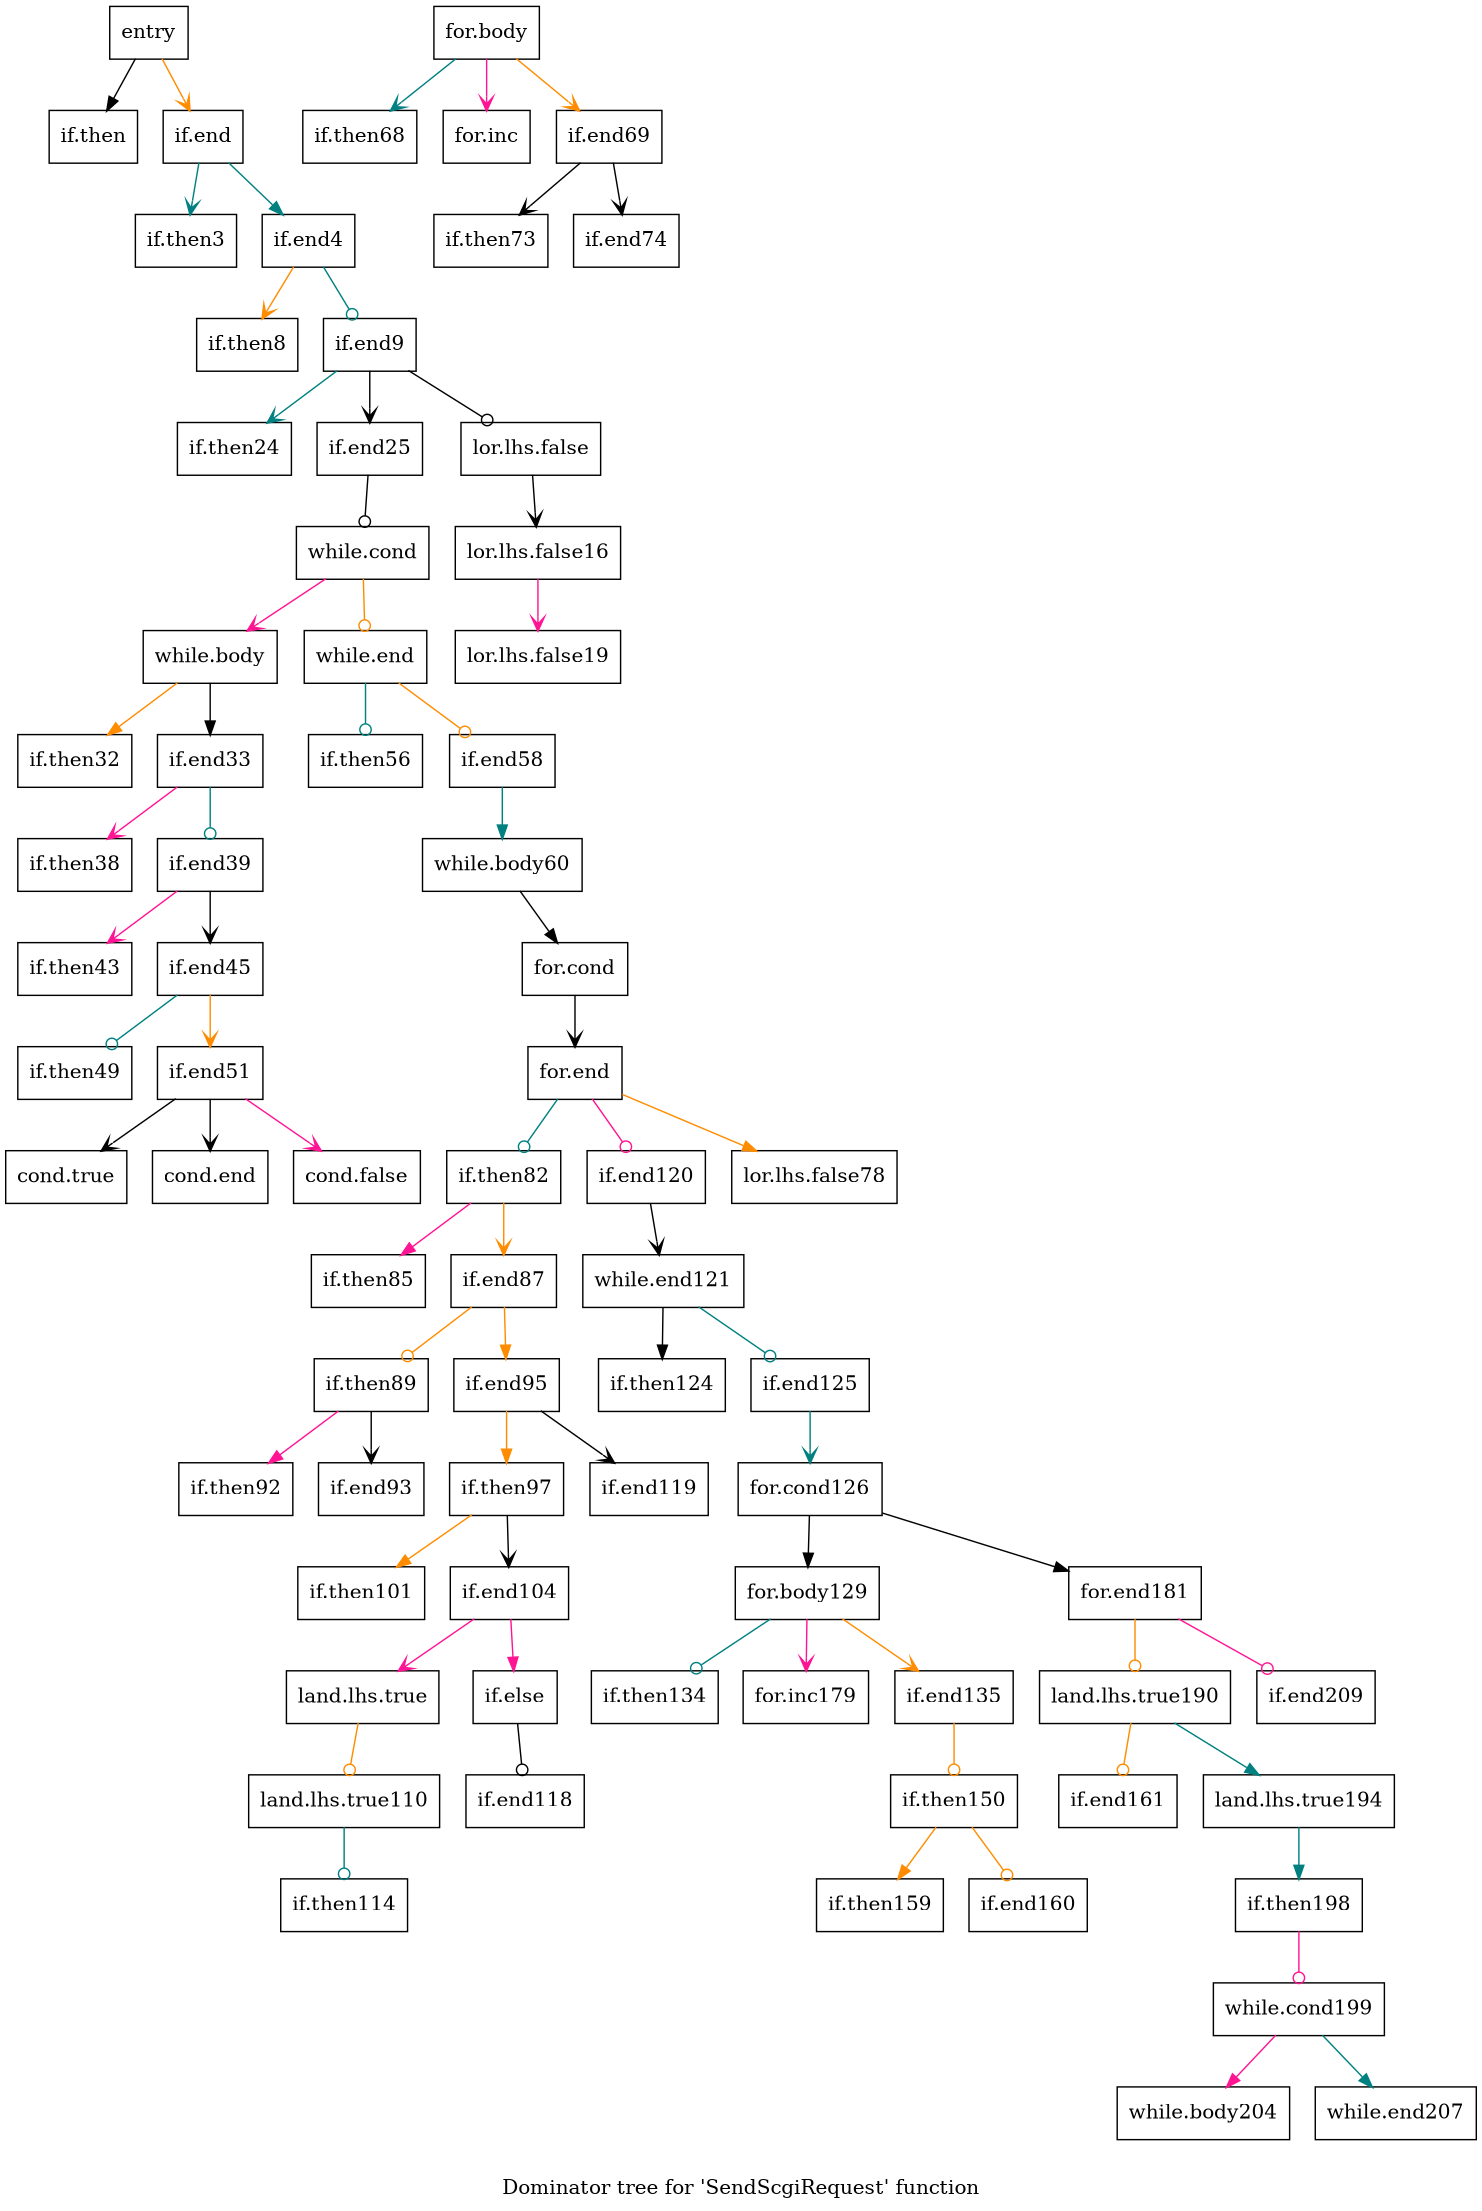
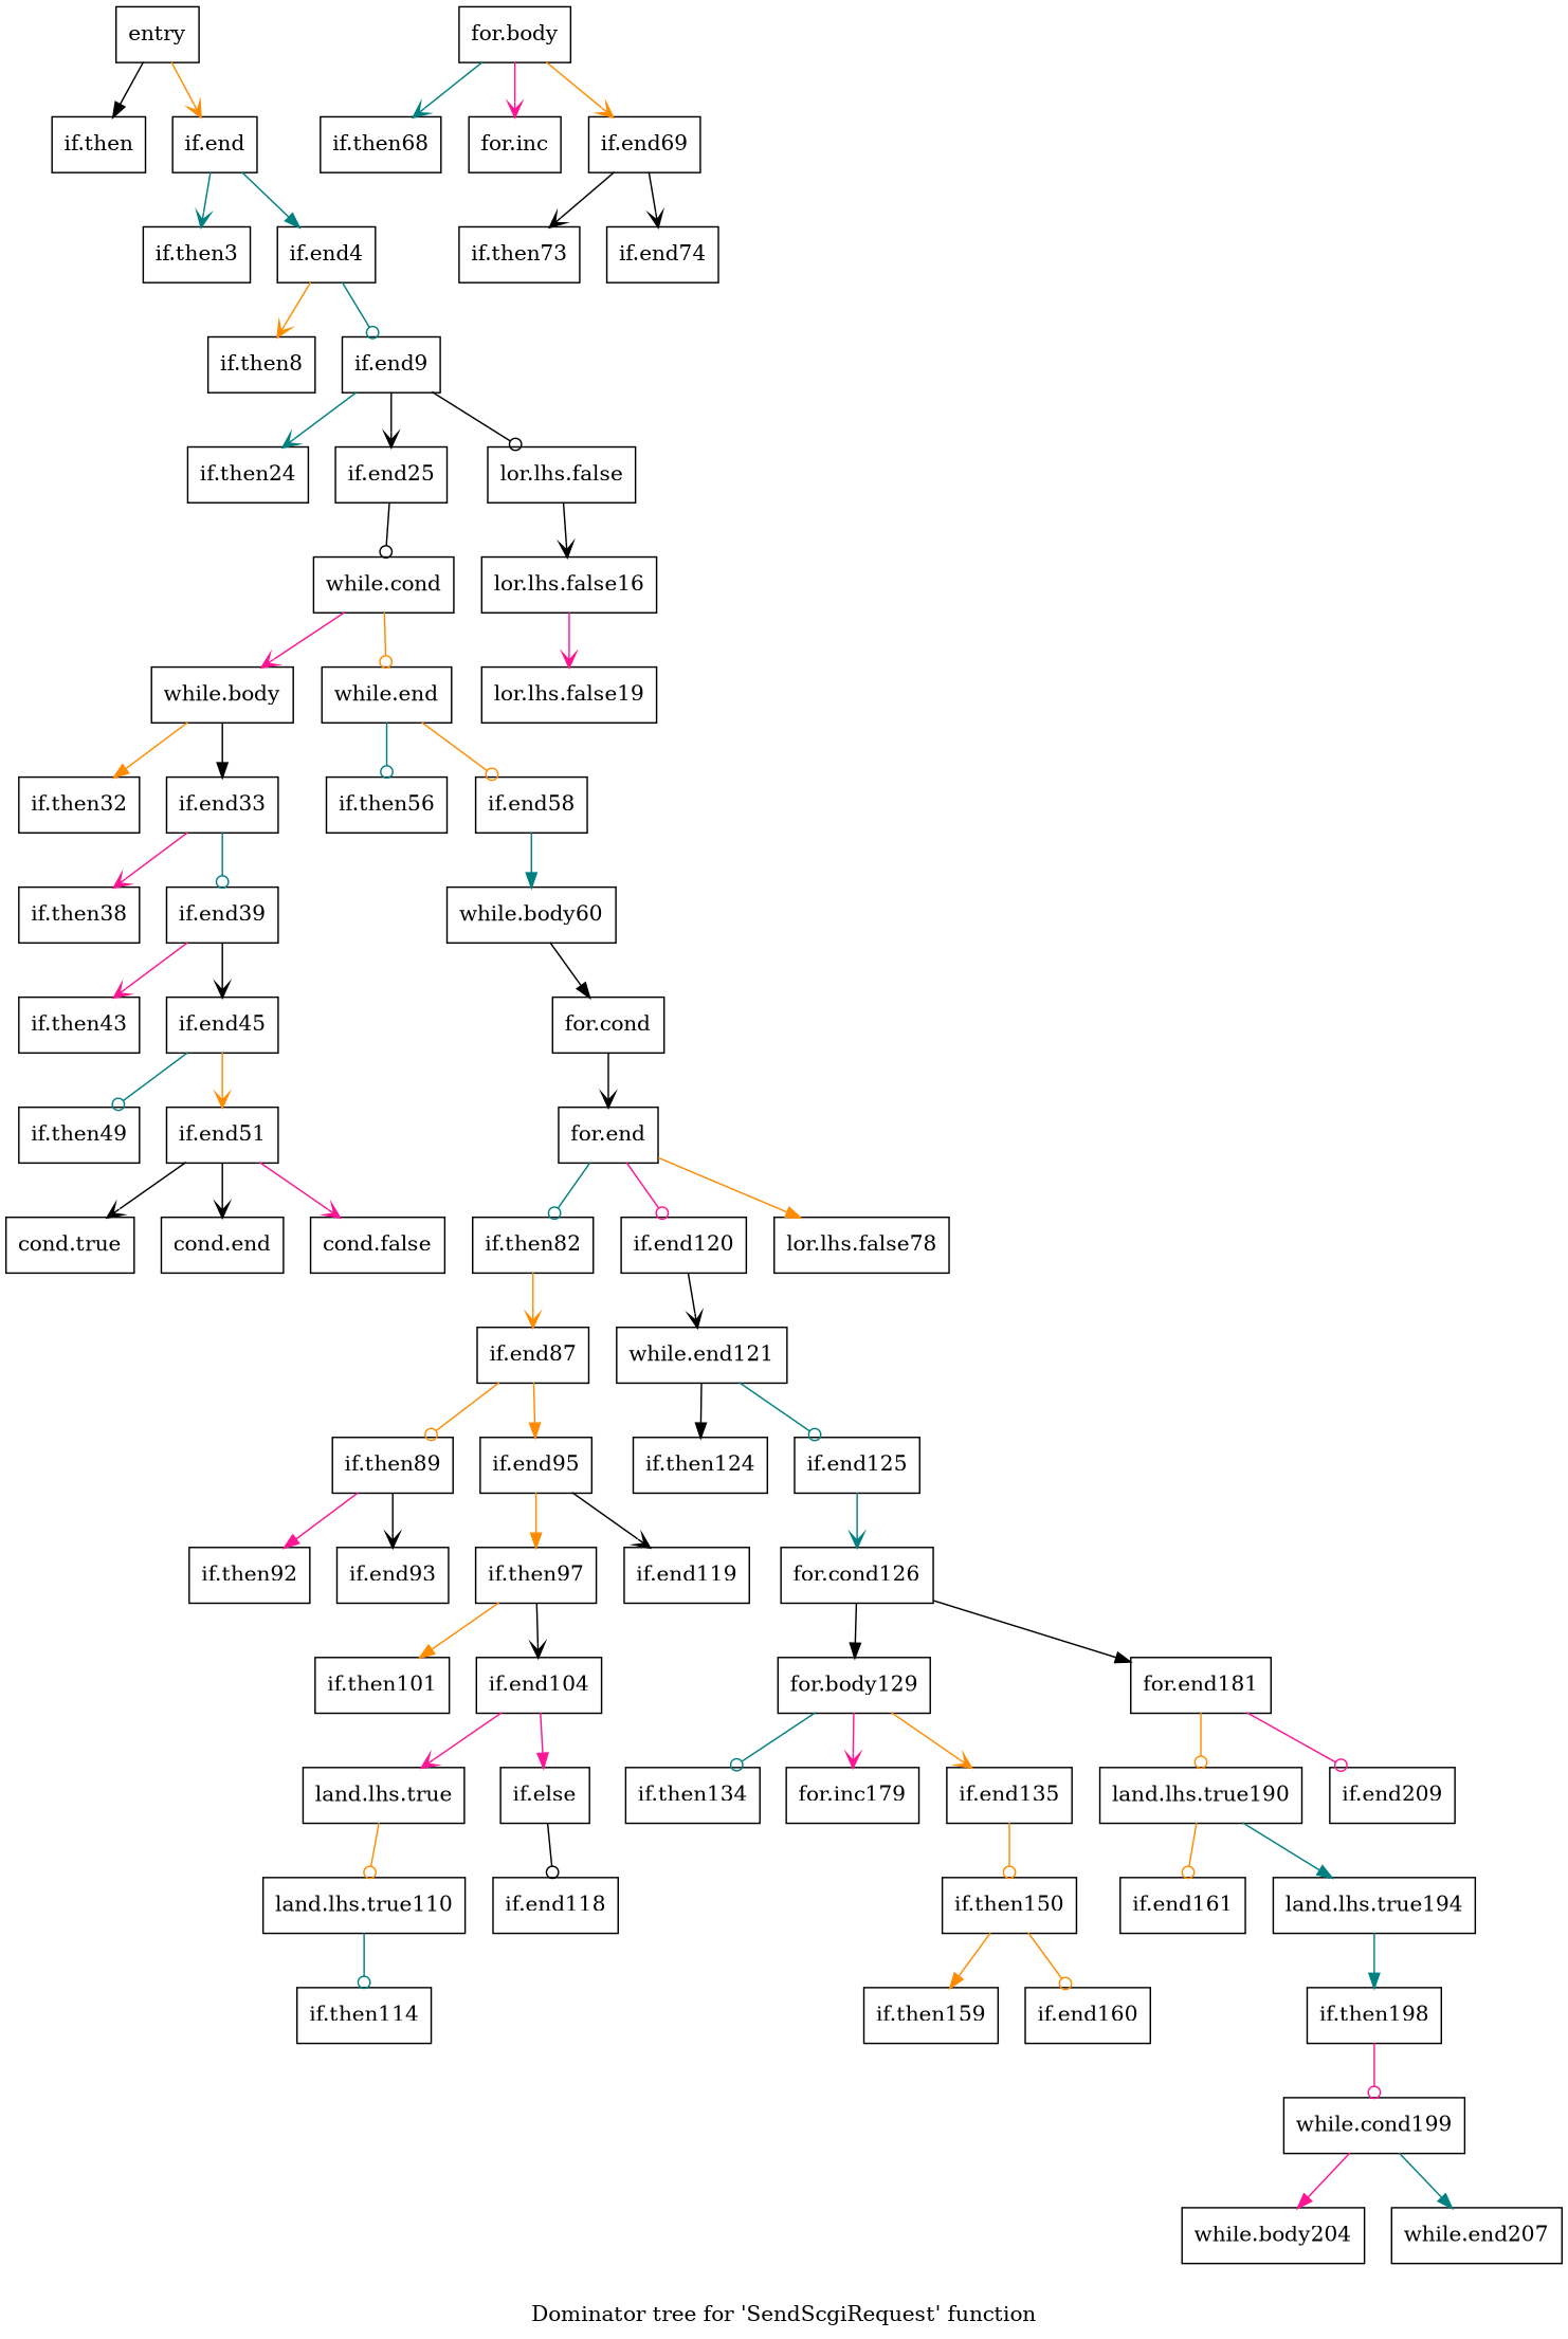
  digraph {
    label="Dominator tree for 'SendScgiRequest' function"
    node [shape=record]
    edge [arrowhead=vee color=black]
    n1 [label="{entry}"]
    n2 [label="{if.then}"]
    n3 [label="{if.end}"]
    n4 [label="{if.then3}"]
    n5 [label="{if.end4}"]
    n6 [label="{if.then8}"]
    n7 [label="{if.end9}"]
    n8 [label="{if.then24}"]
    n9 [label="{if.end25}"]
    n10 [label="{lor.lhs.false}"]
    n11 [label="{while.cond}"]
    n12 [label="{lor.lhs.false16}"]
    n13 [label="{while.body}"]
    n14 [label="{while.end}"]
    n15 [label="{lor.lhs.false19}"]
    n16 [label="{if.then32}"]
    n17 [label="{if.end33}"]
    n18 [label="{if.then56}"]
    n19 [label="{if.end58}"]
    n20 [label="{if.then38}"]
    n21 [label="{if.end39}"]
    n22 [label="{while.body60}"]
    n23 [label="{if.then43}"]
    n24 [label="{if.end45}"]
    n25 [label="{if.then49}"]
    n26 [label="{if.end51}"]
    n27 [label="{cond.true}"]
    n28 [label="{cond.end}"]
    n29 [label="{cond.false}"]
    n30 [label="{for.cond}"]
    n31 [label="{for.end}"]
    n32 [label="{for.body}"]
    n33 [label="{if.then68}"]
    n34 [label="{for.inc}"]
    n35 [label="{if.end69}"]
    n36 [label="{if.then82}"]
    n37 [label="{if.end120}"]
    n38 [label="{lor.lhs.false78}"]
    n39 [label="{if.then73}"]
    n40 [label="{if.end74}"]
-   n41 [label="{if.then85}"]
    n42 [label="{if.end87}"]
    n43 [label="{while.end121}"]
    n44 [label="{if.then89}"]
    n45 [label="{if.end95}"]
    n46 [label="{if.then124}"]
    n47 [label="{if.end125}"]
    n48 [label="{if.then92}"]
    n49 [label="{if.end93}"]
    n50 [label="{if.then97}"]
    n51 [label="{if.end119}"]
    n52 [label="{if.then101}"]
    n53 [label="{if.end104}"]
    n54 [label="{land.lhs.true}"]
    n55 [label="{if.else}"]
    n56 [label="{land.lhs.true110}"]
    n57 [label="{if.end118}"]
    n58 [label="{if.then114}"]
    n59 [label="{for.cond126}"]
    n60 [label="{for.body129}"]
    n61 [label="{for.end181}"]
    n62 [label="{if.then134}"]
    n63 [label="{for.inc179}"]
    n64 [label="{if.end135}"]
    n65 [label="{land.lhs.true190}"]
    n66 [label="{if.end209}"]
    n67 [label="{if.then150}"]
    n68 [label="{if.end161}"]
    n69 [label="{land.lhs.true194}"]
    n70 [label="{if.then159}"]
    n71 [label="{if.end160}"]
    n72 [label="{if.then198}"]
    n73 [label="{while.cond199}"]
    n74 [label="{while.body204}"]
    n75 [label="{while.end207}"]
    n1 -> n2 [arrowhead=normal]
    n1 -> n3 [color=darkorange]
    n3 -> n4 [color=teal]
    n3 -> n5 [arrowhead=normal color=teal]
    n5 -> n6 [color=darkorange]
    n5 -> n7 [arrowhead=odot color=teal]
    n7 -> n8 [color=teal]
    n7 -> n9
    n7 -> n10 [arrowhead=odot]
    n9 -> n11 [arrowhead=odot]
    n10 -> n12
    n11 -> n13 [color=deeppink]
    n11 -> n14 [arrowhead=odot color=darkorange]
    n12 -> n15 [color=deeppink]
    n13 -> n16 [arrowhead=normal color=darkorange]
    n13 -> n17 [arrowhead=normal]
    n14 -> n18 [arrowhead=odot color=teal]
    n14 -> n19 [arrowhead=odot color=darkorange]
    n17 -> n20 [color=deeppink]
    n17 -> n21 [arrowhead=odot color=teal]
    n19 -> n22 [arrowhead=normal color=teal]
    n21 -> n23 [color=deeppink]
    n21 -> n24
    n22 -> n30 [arrowhead=normal]
    n24 -> n25 [arrowhead=odot color=teal]
    n24 -> n26 [color=darkorange]
    n26 -> n27
    n26 -> n28
    n26 -> n29 [color=deeppink]
    n30 -> n31
    n31 -> n36 [arrowhead=odot color=teal]
    n31 -> n37 [arrowhead=odot color=deeppink]
    n31 -> n38 [arrowhead=normal color=darkorange]
    n32 -> n33 [color=teal]
    n32 -> n34 [color=deeppink]
    n32 -> n35 [color=darkorange]
    n35 -> n39
    n35 -> n40
-   n36 -> n41 [arrowhead=normal color=deeppink]
    n36 -> n42 [color=darkorange]
    n37 -> n43
    n42 -> n44 [arrowhead=odot color=darkorange]
    n42 -> n45 [arrowhead=normal color=darkorange]
    n43 -> n46 [arrowhead=normal]
    n43 -> n47 [arrowhead=odot color=teal]
    n44 -> n48 [arrowhead=normal color=deeppink]
    n44 -> n49
    n45 -> n50 [arrowhead=normal color=darkorange]
    n45 -> n51
    n47 -> n59 [color=teal]
    n50 -> n52 [arrowhead=normal color=darkorange]
    n50 -> n53
    n53 -> n54 [color=deeppink]
    n53 -> n55 [arrowhead=normal color=deeppink]
    n54 -> n56 [arrowhead=odot color=darkorange]
    n55 -> n57 [arrowhead=odot]
    n56 -> n58 [arrowhead=odot color=teal]
    n59 -> n60 [arrowhead=normal]
    n59 -> n61 [arrowhead=normal]
    n60 -> n62 [arrowhead=odot color=teal]
    n60 -> n63 [color=deeppink]
    n60 -> n64 [color=darkorange]
    n61 -> n65 [arrowhead=odot color=darkorange]
    n61 -> n66 [arrowhead=odot color=deeppink]
    n64 -> n67 [arrowhead=odot color=darkorange]
    n65 -> n68 [arrowhead=odot color=darkorange]
    n65 -> n69 [arrowhead=normal color=teal]
    n67 -> n70 [arrowhead=normal color=darkorange]
    n67 -> n71 [arrowhead=odot color=darkorange]
    n69 -> n72 [arrowhead=normal color=teal]
    n72 -> n73 [arrowhead=odot color=deeppink]
    n73 -> n74 [arrowhead=normal color=deeppink]
    n73 -> n75 [arrowhead=normal color=teal]
  }
